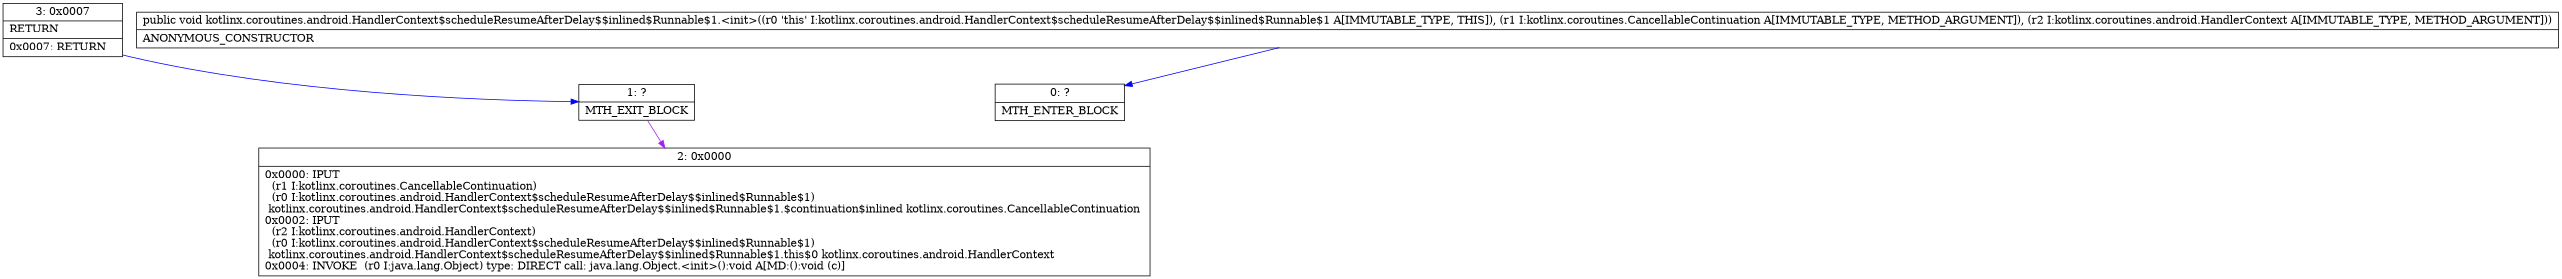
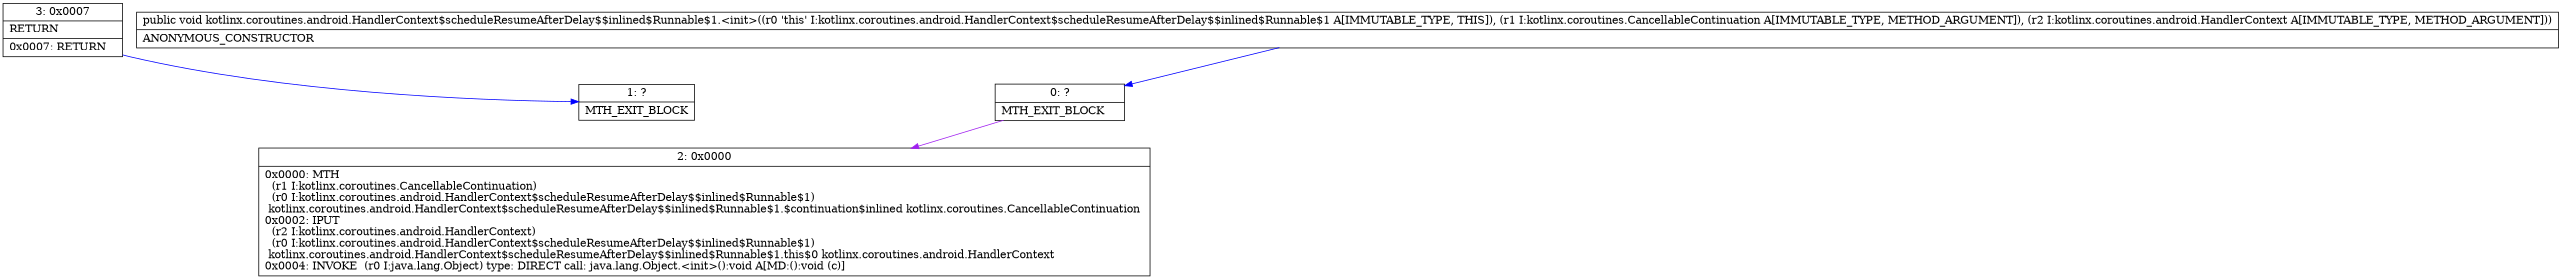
  digraph {
    node [shape=record]
    edge [color=blue style=solid]
-   n1 [label="{0\:\ ?|MTH_ENTER_BLOCK\l}"]
-   n2 [label="{2\:\ 0x0000|0x0000: IPUT  \l  (r1 I:kotlinx.coroutines.CancellableContinuation)\l  (r0 I:kotlinx.coroutines.android.HandlerContext$scheduleResumeAfterDelay$$inlined$Runnable$1)\l kotlinx.coroutines.android.HandlerContext$scheduleResumeAfterDelay$$inlined$Runnable$1.$continuation$inlined kotlinx.coroutines.CancellableContinuation \l0x0002: IPUT  \l  (r2 I:kotlinx.coroutines.android.HandlerContext)\l  (r0 I:kotlinx.coroutines.android.HandlerContext$scheduleResumeAfterDelay$$inlined$Runnable$1)\l kotlinx.coroutines.android.HandlerContext$scheduleResumeAfterDelay$$inlined$Runnable$1.this$0 kotlinx.coroutines.android.HandlerContext \l0x0004: INVOKE  (r0 I:java.lang.Object) type: DIRECT call: java.lang.Object.\<init\>():void A[MD:():void (c)]\l}"]
+   n1 [label="{0\:\ ?|MTH_EXIT_BLOCK\l}"]
+   n2 [label="{2\:\ 0x0000|0x0000: MTH  \l  (r1 I:kotlinx.coroutines.CancellableContinuation)\l  (r0 I:kotlinx.coroutines.android.HandlerContext$scheduleResumeAfterDelay$$inlined$Runnable$1)\l kotlinx.coroutines.android.HandlerContext$scheduleResumeAfterDelay$$inlined$Runnable$1.$continuation$inlined kotlinx.coroutines.CancellableContinuation \l0x0002: IPUT  \l  (r2 I:kotlinx.coroutines.android.HandlerContext)\l  (r0 I:kotlinx.coroutines.android.HandlerContext$scheduleResumeAfterDelay$$inlined$Runnable$1)\l kotlinx.coroutines.android.HandlerContext$scheduleResumeAfterDelay$$inlined$Runnable$1.this$0 kotlinx.coroutines.android.HandlerContext \l0x0004: INVOKE  (r0 I:java.lang.Object) type: DIRECT call: java.lang.Object.\<init\>():void A[MD:():void (c)]\l}"]
    n3 [label="{3\:\ 0x0007|RETURN\l|0x0007: RETURN   \l}"]
    n4 [label="{1\:\ ?|MTH_EXIT_BLOCK\l}"]
    n5 [label="{public void kotlinx.coroutines.android.HandlerContext$scheduleResumeAfterDelay$$inlined$Runnable$1.\<init\>((r0 'this' I:kotlinx.coroutines.android.HandlerContext$scheduleResumeAfterDelay$$inlined$Runnable$1 A[IMMUTABLE_TYPE, THIS]), (r1 I:kotlinx.coroutines.CancellableContinuation A[IMMUTABLE_TYPE, METHOD_ARGUMENT]), (r2 I:kotlinx.coroutines.android.HandlerContext A[IMMUTABLE_TYPE, METHOD_ARGUMENT]))  | ANONYMOUS_CONSTRUCTOR\l}"]
-   n4 -> n2 [color=purple]
+   n1 -> n2 [color=purple]
    n3 -> n4
    n5 -> n1
  }
